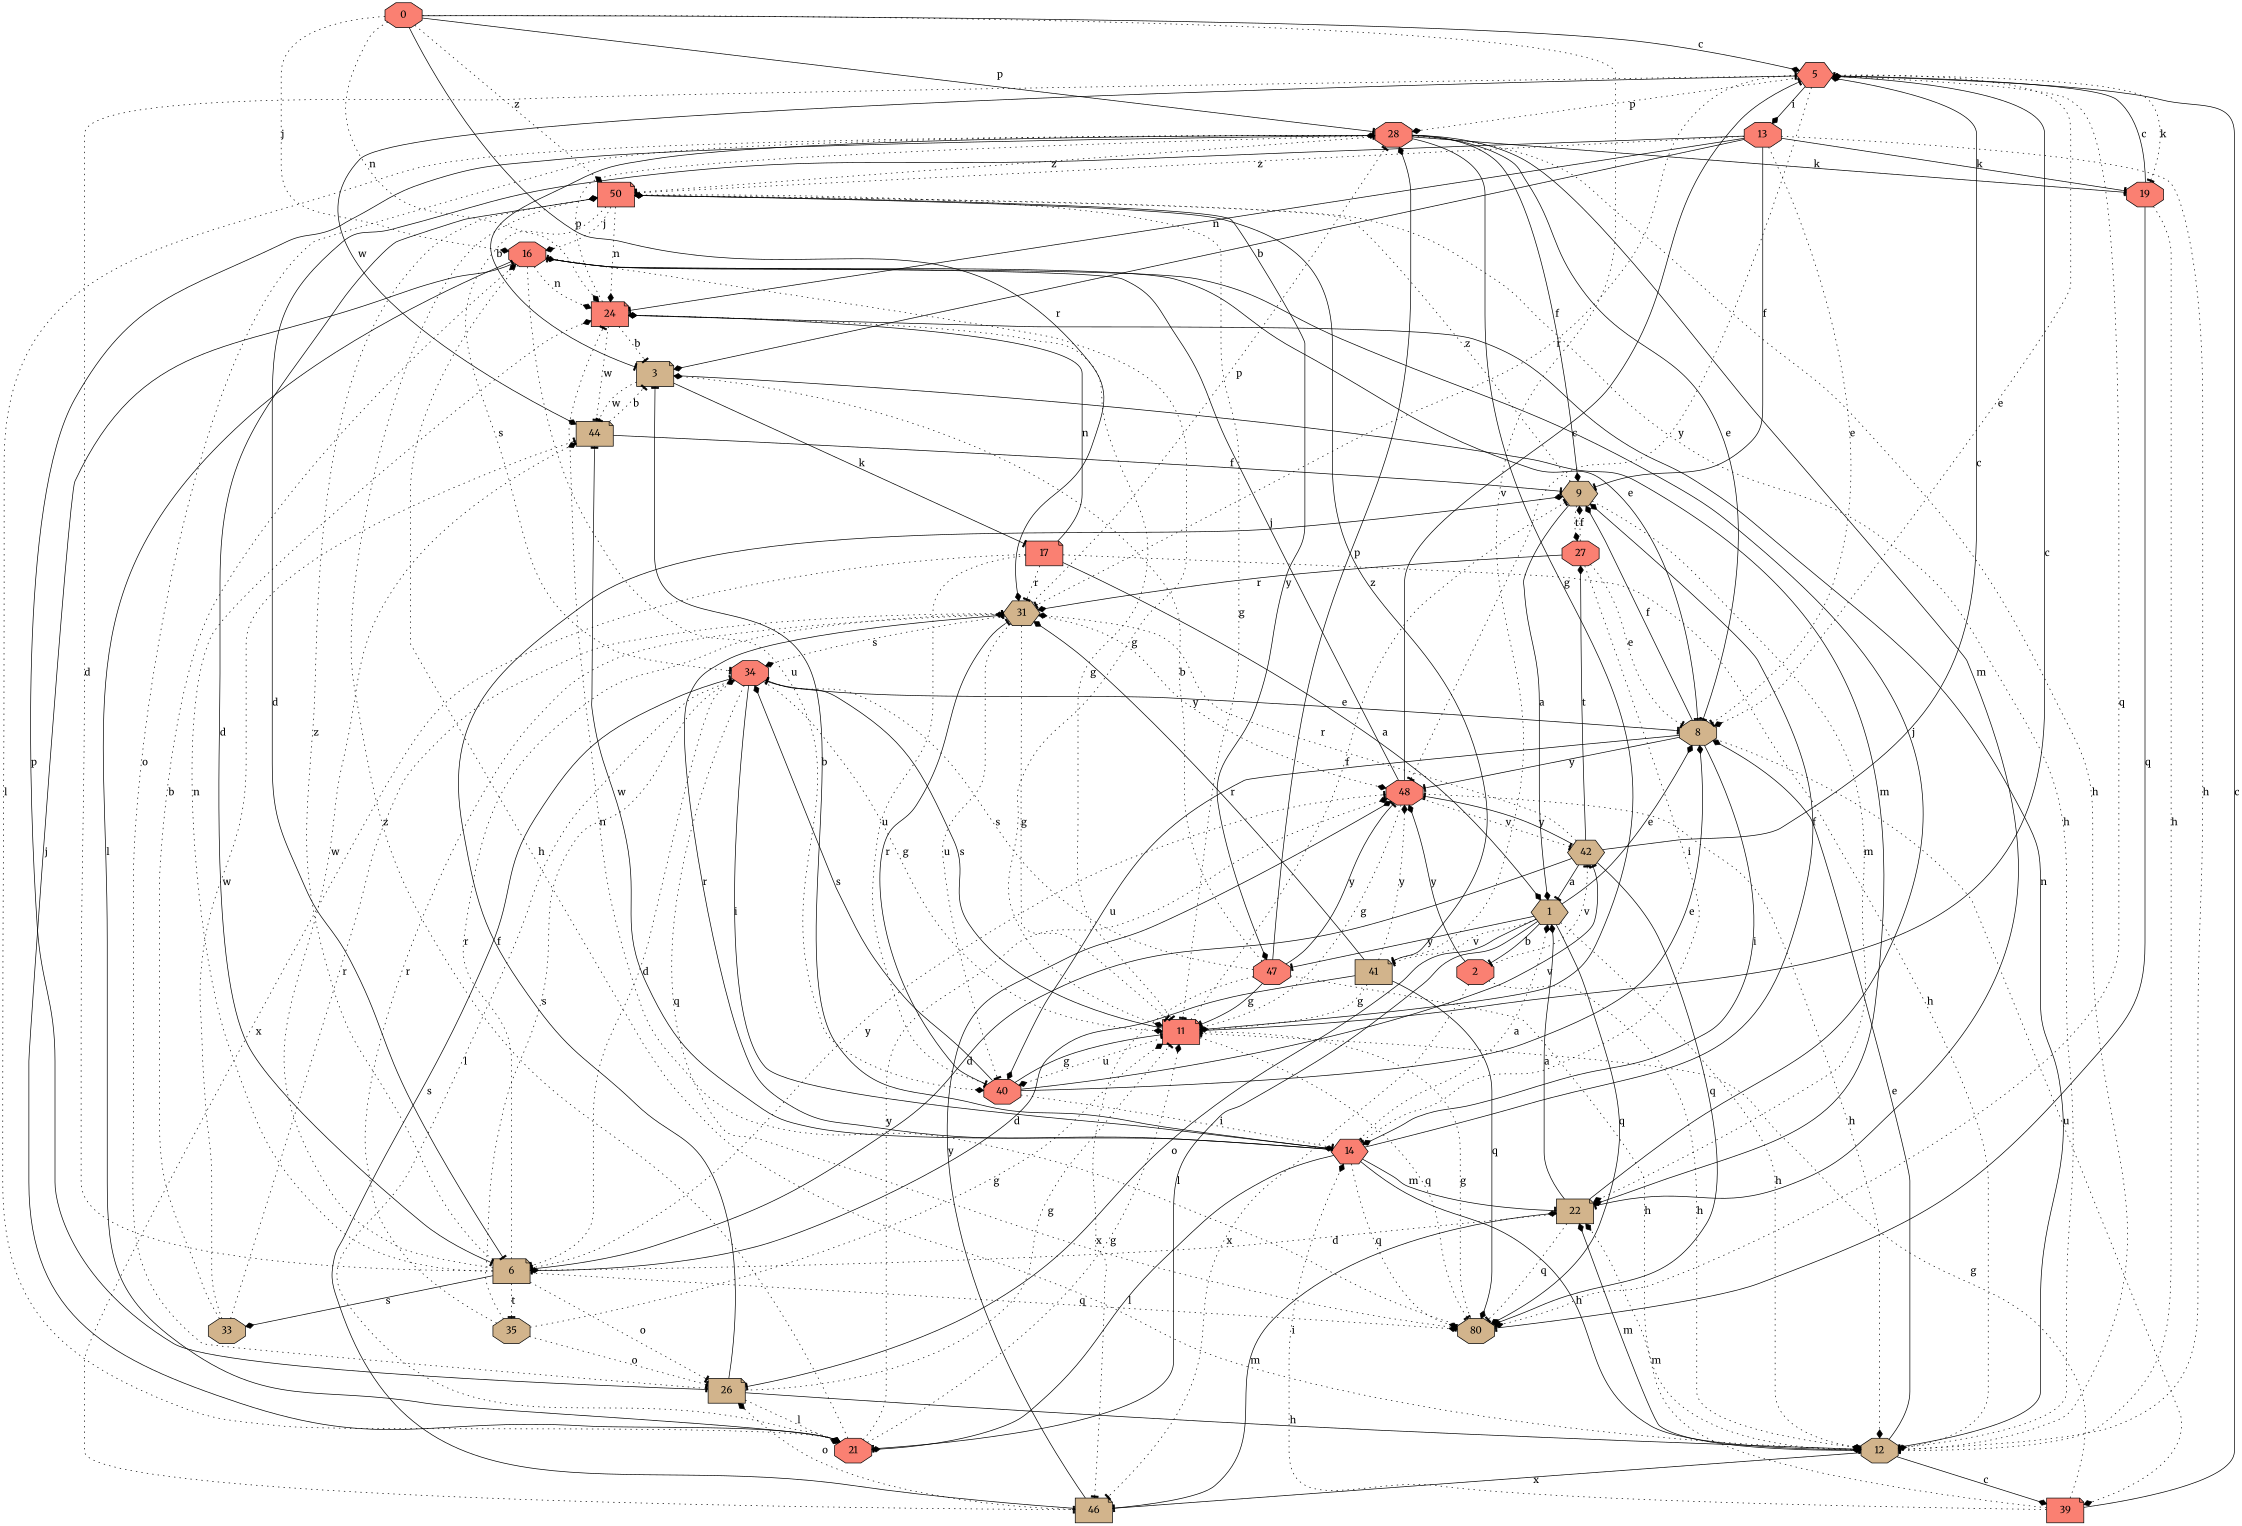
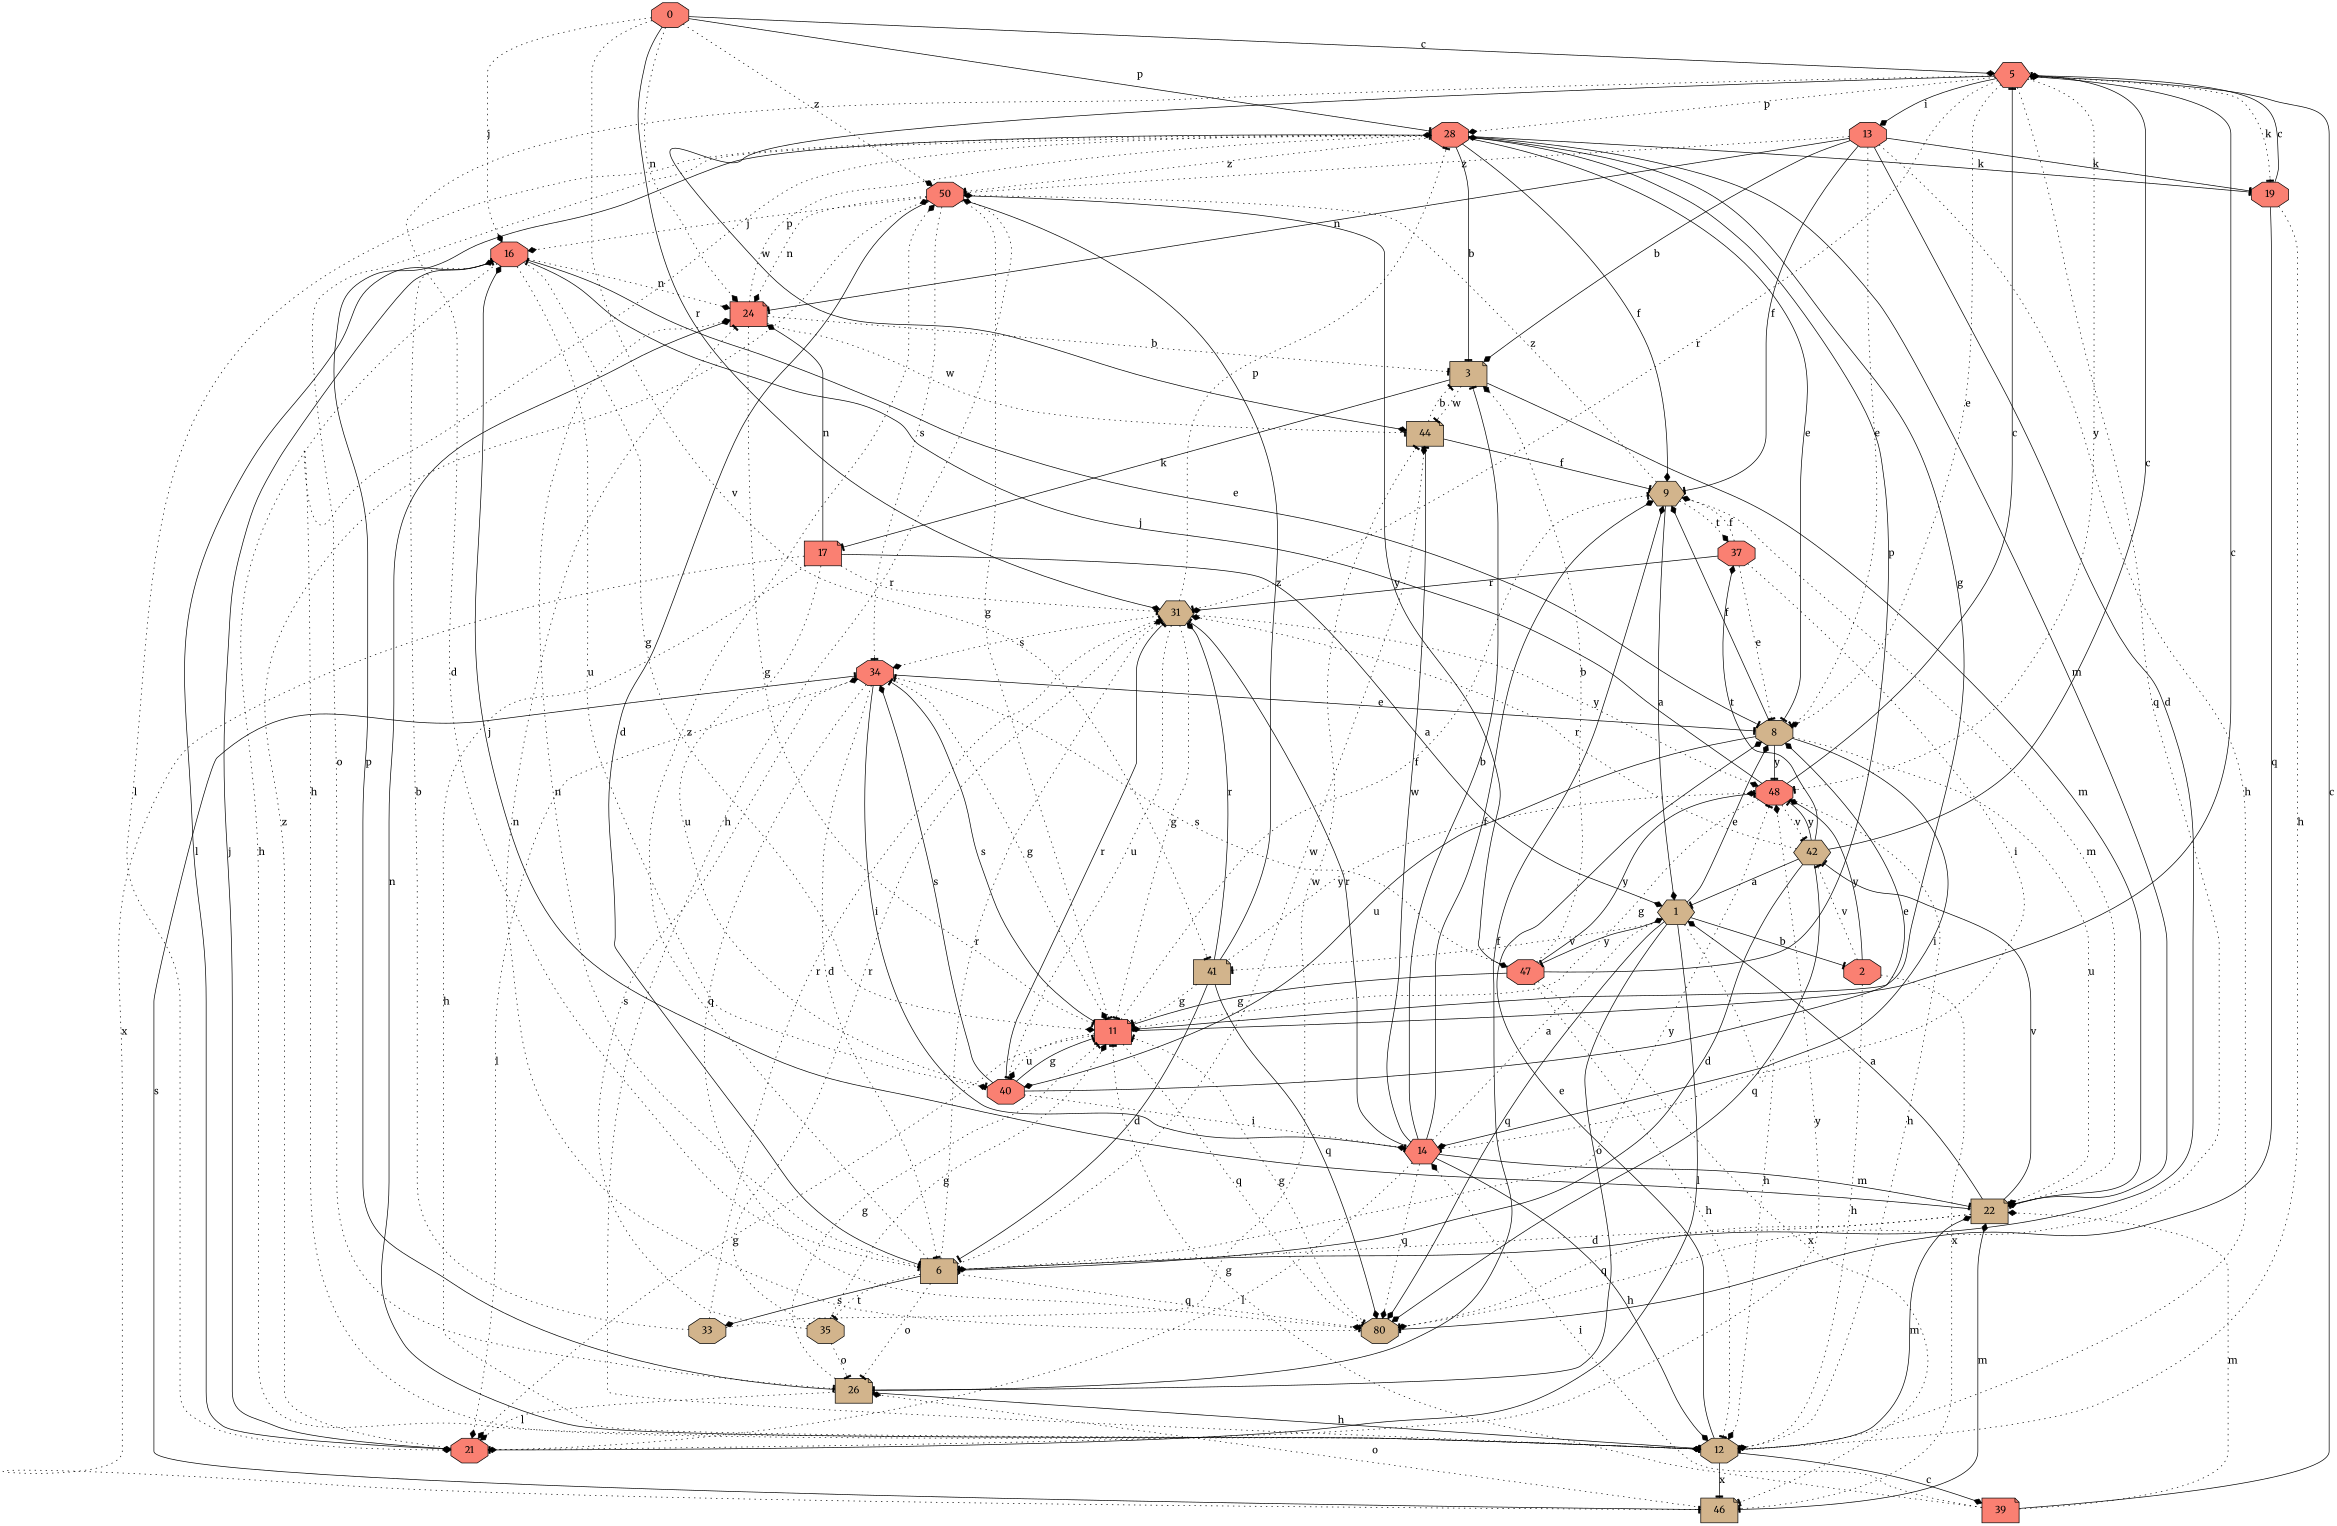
  strict digraph {
    fontname=Merriweather
    node [fillcolor=salmon fontname=Merriweather shape=octagon style=filled]
    edge [arrowhead=tee fontname=Merriweather style=dotted]
    5 [shape=hexagon]
    0
    16
    24 [shape=note]
    28
    n6 [fillcolor=tan label=31 shape=hexagon]
    41 [fillcolor=tan shape=note]
-   50 [shape=note]
+   50
    8 [fillcolor=tan]
    n10 [fillcolor=tan label=80]
    48
    44 [fillcolor=tan shape=note]
    6 [fillcolor=tan shape=note]
    13
    19
    12 [fillcolor=tan]
    21
    40
    11 [shape=note]
    3 [fillcolor=tan shape=note]
    26 [fillcolor=tan shape=note]
    22 [fillcolor=tan shape=note]
    9 [fillcolor=tan shape=hexagon]
    34
    47
    46 [fillcolor=tan shape=note]
    1 [fillcolor=tan shape=hexagon]
    2
    42 [fillcolor=tan shape=hexagon]
    14 [shape=hexagon]
    39 [shape=note]
-   37 [label=27]
+   37
    17 [shape=note]
    33 [fillcolor=tan]
    35 [fillcolor=tan]
    5 -> 28 [arrowhead=diamond label=p]
    5 -> n6 [label=r]
    5 -> 8 [arrowhead=diamond label=e]
    5 -> n10 [arrowhead=diamond label=q]
    5 -> 48 [label=y]
    5 -> 44 [arrowhead=diamond label=w style=solid]
-   6 -> 5 [label=d]
+   5 -> 6 [label=d]
    5 -> 13 [arrowhead=diamond label=i style=solid]
    5 -> 19 [label=k]
    0 -> 5 [arrowhead=diamond label=c style=solid]
    0 -> 16 [arrowhead=diamond label=j]
    0 -> 24 [arrowhead=diamond label=n]
    0 -> 28 [label=p style=solid]
    0 -> n6 [arrowhead=diamond label=r style=solid]
    0 -> 41 [label=v]
    0 -> 50 [arrowhead=diamond label=z]
    16 -> 24 [arrowhead=diamond label=n]
    16 -> 8 [label=e style=solid]
    16 -> 12 [arrowhead=diamond label=h]
    16 -> 21 [arrowhead=diamond label=l style=solid]
    16 -> 40 [arrowhead=diamond label=u]
    16 -> 11 [arrowhead=diamond label=g]
    24 -> 28 [label=p]
    24 -> 44 [label=w]
    24 -> 11 [label=g]
    24 -> 3 [label=b]
    28 -> 50 [label=z]
    28 -> 8 [label=e style=solid]
    28 -> 19 [label=k style=solid]
    28 -> 12 [label=h]
    28 -> 21 [arrowhead=diamond label=l]
    28 -> 11 [arrowhead=diamond label=g style=solid]
    28 -> 3 [label=b style=solid]
    28 -> 26 [label=o]
    28 -> 22 [label=m style=solid]
    28 -> 9 [arrowhead=diamond label=f style=solid]
    n6 -> 28 [label=p]
    n6 -> 48 [arrowhead=diamond label=y]
    n6 -> 40 [label=u]
    n6 -> 11 [label=g]
    n6 -> 34 [arrowhead=diamond label=s]
    41 -> n6 [arrowhead=diamond label=r style=solid]
    41 -> 50 [arrowhead=diamond label=z style=solid]
    41 -> n10 [arrowhead=diamond label=q style=solid]
    41 -> 48 [arrowhead=diamond label=y]
    41 -> 6 [label=d style=solid]
    41 -> 11 [label=g]
    50 -> 16 [arrowhead=diamond label=j]
    50 -> 24 [arrowhead=diamond label=n]
    50 -> 6 [label=d style=solid]
    50 -> 12 [arrowhead=diamond label=h]
    50 -> 11 [label=g]
    50 -> 34 [label=s]
    50 -> 47 [arrowhead=diamond label=y style=solid]
    8 -> 48 [label=y style=solid]
    8 -> 40 [arrowhead=diamond label=u style=solid]
    8 -> 9 [arrowhead=diamond label=f style=solid]
    8 -> 14 [arrowhead=diamond label=i style=solid]
-   8 -> 39 [arrowhead=diamond label=u]
+   8 -> 22 [arrowhead=diamond label=u]
    n10 -> 24 [label=n]
    n10 -> 11 [label=g]
    48 -> 5 [label=c style=solid]
    48 -> 16 [label=j style=solid]
    48 -> 12 [arrowhead=diamond label=h]
    48 -> 11 [label=g]
    48 -> 42 [label=v]
    44 -> 3 [label=b]
    44 -> 9 [label=f style=solid]
    6 -> 24 [arrowhead=diamond label=n]
    6 -> n6 [label=r]
    6 -> 50 [arrowhead=diamond label=z]
    6 -> n10 [arrowhead=diamond label=q]
    6 -> 48 [label=y]
    6 -> 44 [arrowhead=diamond label=w]
    6 -> 26 [label=o]
    6 -> 33 [arrowhead=diamond label=s style=solid]
    6 -> 35 [label=t]
    13 -> 24 [label=n style=solid]
    13 -> 50 [label=z]
    13 -> 8 [label=e]
    13 -> 6 [label=d style=solid]
    13 -> 19 [label=k style=solid]
    13 -> 12 [label=h]
    13 -> 3 [arrowhead=diamond label=b style=solid]
    13 -> 9 [label=f style=solid]
    19 -> 5 [label=c style=solid]
    19 -> n10 [label=q style=solid]
    19 -> 12 [label=h]
    12 -> 24 [arrowhead=diamond label=n style=solid]
    12 -> 8 [arrowhead=diamond label=e style=solid]
    12 -> 22 [arrowhead=diamond label=m style=solid]
    12 -> 46 [label=x style=solid]
    12 -> 39 [arrowhead=diamond label=c style=solid]
    21 -> 16 [label=j style=solid]
    21 -> 50 [arrowhead=diamond label=z]
    21 -> 48 [arrowhead=diamond label=y]
-   21 -> 11 [arrowhead=diamond label=g]
+   11 -> 21 [arrowhead=diamond label=g]
    40 -> n6 [label=r style=solid]
    40 -> 8 [arrowhead=diamond label=e style=solid]
    40 -> 11 [label=g style=solid]
    40 -> 34 [arrowhead=diamond label=s style=solid]
    40 -> 14 [label=i]
    11 -> 5 [arrowhead=diamond label=c style=solid]
    11 -> n10 [label=q]
    11 -> 40 [arrowhead=diamond label=u]
    11 -> 9 [label=f]
    11 -> 34 [label=s style=solid]
    3 -> 44 [label=w]
    3 -> 22 [arrowhead=diamond label=m style=solid]
    3 -> 17 [label=k style=solid]
    26 -> 28 [arrowhead=diamond label=p style=solid]
    26 -> 12 [label=h style=solid]
    26 -> 21 [arrowhead=diamond label=l]
    26 -> 11 [label=g]
    26 -> 9 [arrowhead=diamond label=f style=solid]
    22 -> 16 [arrowhead=diamond label=j style=solid]
    22 -> n10 [label=q]
    22 -> 6 [arrowhead=diamond label=d]
    22 -> 1 [arrowhead=diamond label=a style=solid]
-   40 -> 42 [label=v style=solid]
+   22 -> 42 [label=v style=solid]
    9 -> 50 [arrowhead=diamond label=z]
    9 -> 22 [arrowhead=diamond label=m]
    9 -> 1 [arrowhead=diamond label=a style=solid]
    9 -> 37 [arrowhead=diamond label=t]
    34 -> 8 [label=e style=solid]
    34 -> n10 [label=q]
    34 -> 6 [label=d]
    34 -> 21 [arrowhead=diamond label=l]
    34 -> 11 [arrowhead=diamond label=g]
    34 -> 14 [arrowhead=diamond label=i style=solid]
    47 -> 28 [arrowhead=diamond label=p style=solid]
    47 -> 48 [label=y style=solid]
    47 -> 12 [label=h]
    47 -> 11 [label=g style=solid]
    47 -> 3 [arrowhead=diamond label=b]
    47 -> 34 [label=s]
    47 -> 46 [label=x]
-   46 -> 48 [arrowhead=diamond label=y style=solid]
    46 -> 26 [arrowhead=diamond label=o]
    46 -> 22 [arrowhead=diamond label=m style=solid]
    46 -> 34 [label=s style=solid]
    1 -> 41 [label=v]
    1 -> 8 [arrowhead=diamond label=e style=solid]
    1 -> n10 [arrowhead=diamond label=q style=solid]
    1 -> 12 [arrowhead=diamond label=h]
    1 -> 21 [label=l style=solid]
    1 -> 26 [label=o style=solid]
    1 -> 47 [label=y style=solid]
    1 -> 2 [label=b style=solid]
    2 -> 48 [arrowhead=diamond label=y style=solid]
    2 -> 12 [arrowhead=diamond label=h]
    2 -> 46 [label=x]
    2 -> 42 [label=v]
    42 -> 5 [arrowhead=diamond label=c style=solid]
    42 -> n6 [arrowhead=diamond label=r]
    42 -> n10 [arrowhead=diamond label=q style=solid]
    42 -> 48 [label=y style=solid]
    42 -> 6 [label=d style=solid]
    42 -> 1 [label=a style=solid]
    42 -> 37 [arrowhead=diamond label=t style=solid]
    14 -> n6 [label=r style=solid]
    14 -> n10 [arrowhead=diamond label=q]
    14 -> 44 [label=w style=solid]
    14 -> 12 [arrowhead=diamond label=h style=solid]
-   14 -> 21 [arrowhead=diamond label=l style=solid]
+   14 -> 21 [arrowhead=diamond label=l]
    14 -> 3 [label=b style=solid]
    14 -> 22 [label=m style=solid]
    14 -> 9 [arrowhead=diamond label=f style=solid]
    14 -> 1 [arrowhead=diamond label=a]
    39 -> 5 [arrowhead=diamond label=c style=solid]
    39 -> 11 [label=g]
    39 -> 22 [arrowhead=diamond label=m]
    39 -> 14 [arrowhead=diamond label=i]
    37 -> n6 [arrowhead=diamond label=r style=solid]
    37 -> 8 [label=e]
    37 -> 9 [arrowhead=diamond label=f]
    37 -> 14 [label=i]
    17 -> 24 [arrowhead=diamond label=n style=solid]
    17 -> n6 [label=r]
    17 -> 12 [label=h]
    17 -> 40 [label=u]
    17 -> 46 [label=x]
    17 -> 1 [arrowhead=diamond label=a style=solid]
    33 -> 16 [arrowhead=diamond label=b]
    33 -> n6 [label=r]
    33 -> 44 [label=w]
    35 -> n6 [arrowhead=diamond label=r]
    35 -> 11 [arrowhead=diamond label=g]
    35 -> 26 [label=o]
    35 -> 34 [arrowhead=diamond label=s]
  }
